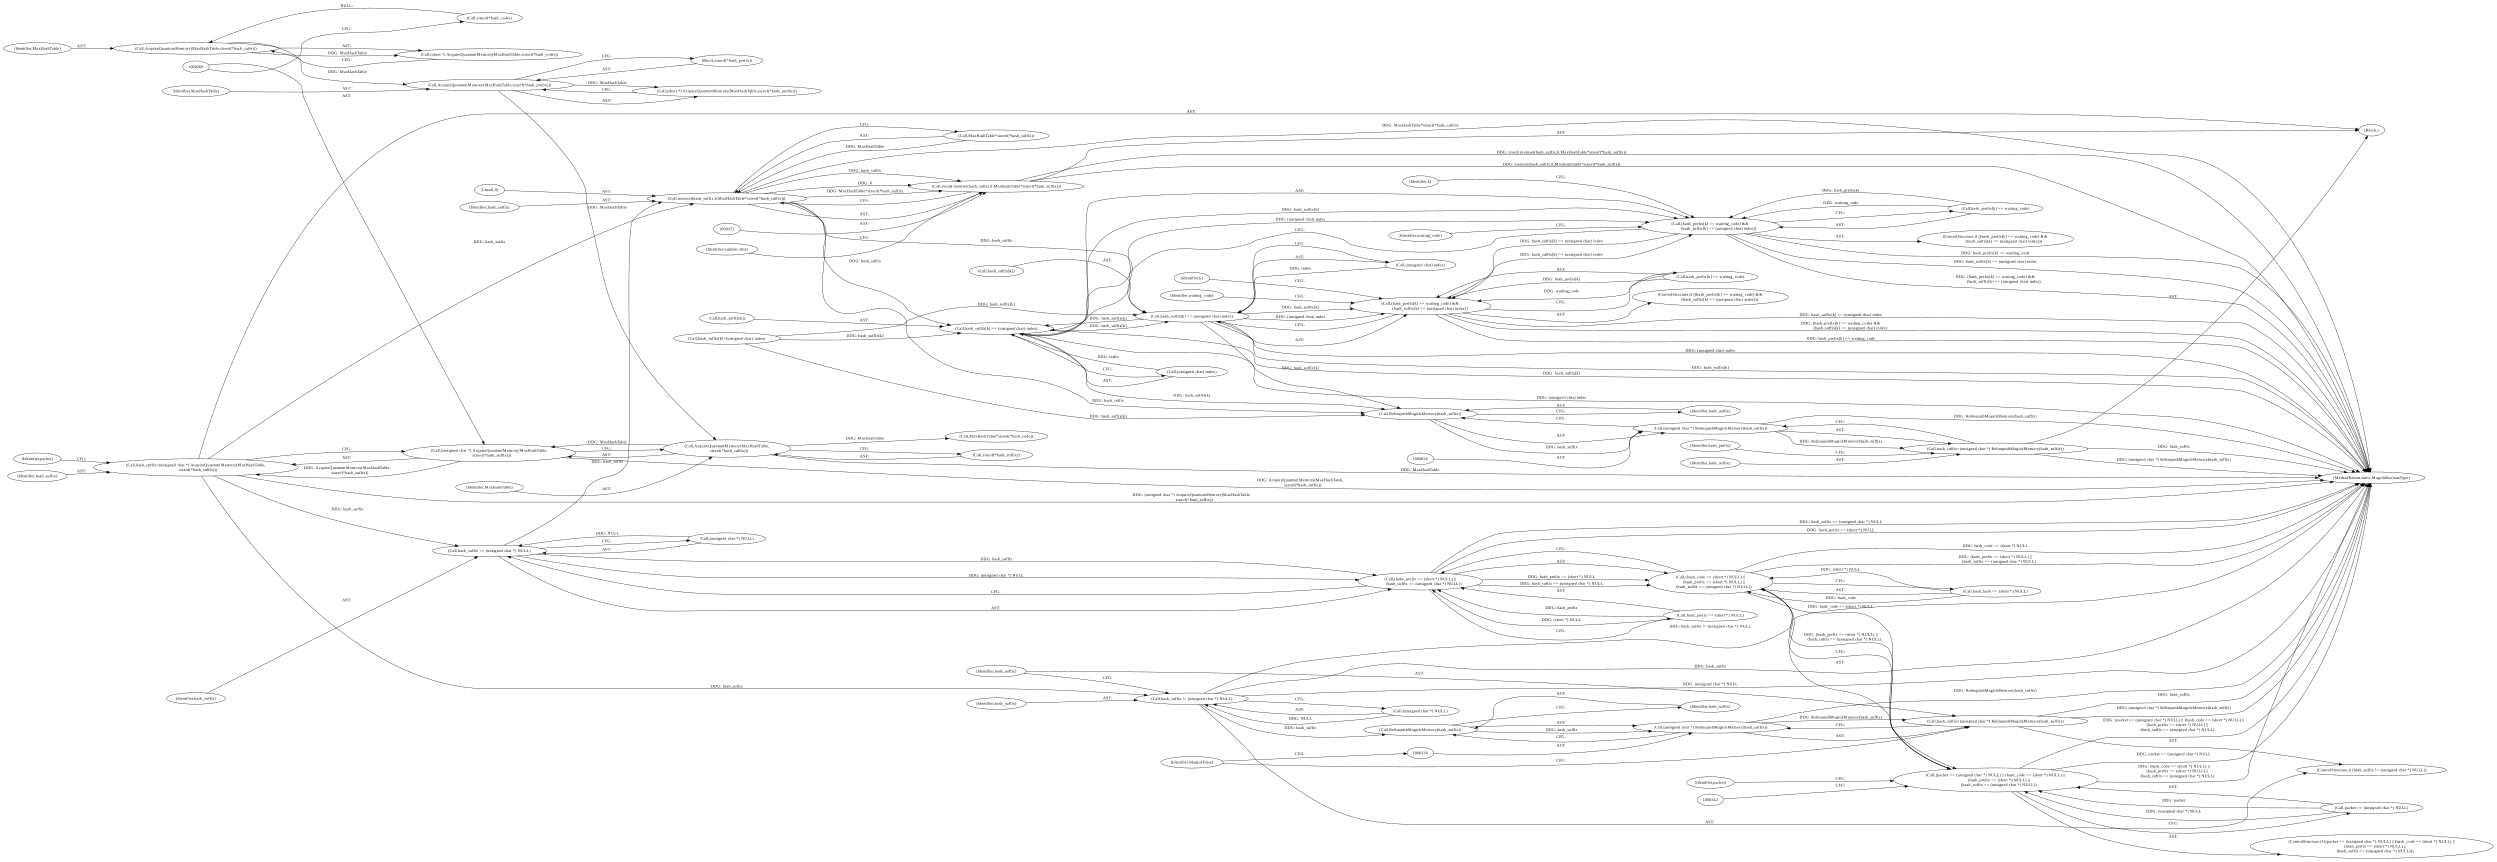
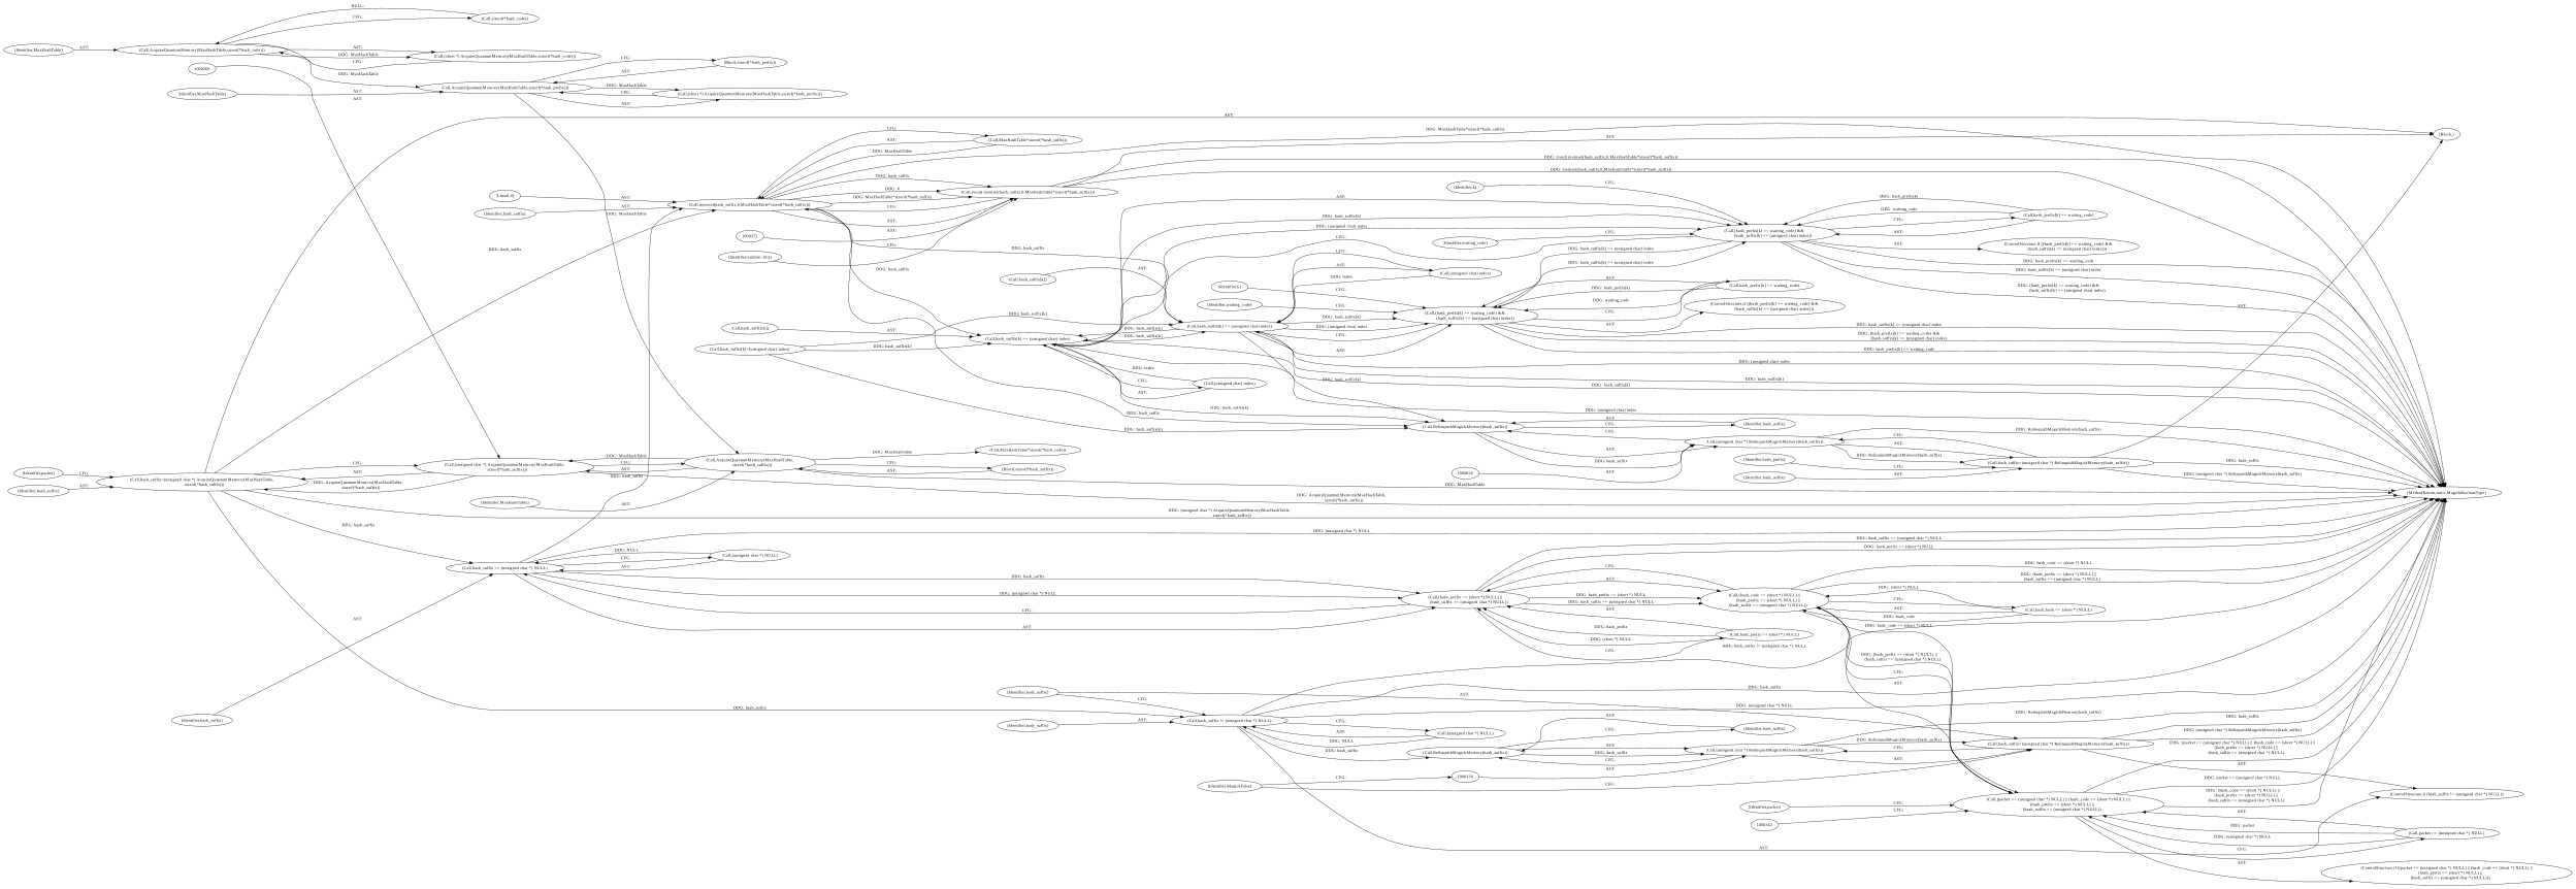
  digraph {
    fontname="Liberation Serif"
    rankdir=LR
    node [fontname="Liberation Serif"]
    edge [fontname="Liberation Serif"]
    n1 [label="(Call,hash_suffix=(unsigned char *) AcquireQuantumMemory(MaxHashTable,\n    sizeof(*hash_suffix)))"]
    n2 [label="(Call,(unsigned char *) AcquireQuantumMemory(MaxHashTable,\n    sizeof(*hash_suffix)))"]
    n3 [label="(Call,hash_suffix == (unsigned char *) NULL)"]
    n4 [label="(Call,hash_suffix != (unsigned char *) NULL)"]
    n5 [label="(Call,memset(hash_suffix,0,MaxHashTable*sizeof(*hash_suffix)))"]
    n6 [label="(Block,)"]
    n7 [label="(MethodReturn,static MagickBooleanType)"]
    n8 [label="(Call,AcquireQuantumMemory(MaxHashTable,\n    sizeof(*hash_suffix)))"]
    n9 [label="(Call,(hash_prefix == (short *) NULL) ||\n      (hash_suffix == (unsigned char *) NULL))"]
    n10 [label="(Call,(unsigned char *) NULL)"]
    n11 [label="(Call,RelinquishMagickMemory(hash_suffix))"]
    n12 [label="(ControlStructure,if (hash_suffix != (unsigned char *) NULL))"]
    n13 [label="(Call,(unsigned char *) NULL)"]
    n14 [label="(Call,(void) memset(hash_suffix,0,MaxHashTable*sizeof(*hash_suffix)))"]
    n15 [label="(Call,hash_suffix[k] == (unsigned char) index)"]
    n16 [label="(Call,hash_suffix[k] == (unsigned char) index)"]
    n17 [label="(Call,RelinquishMagickMemory(hash_suffix))"]
    n18 [label="(Call,MaxHashTable*sizeof(*hash_suffix))"]
    n19 [label="(Call,MaxHashTable*sizeof(*hash_code))"]
-   n20 [label="(Call,sizeof(*hash_suffix))"]
+   n20 [label="(Block,sizeof(*hash_suffix))"]
    n21 [label="(Call,AcquireQuantumMemory(MaxHashTable,sizeof(*hash_prefix)))"]
    n22 [label="(Block,sizeof(*hash_prefix))"]
    n23 [label="(Call,(short *) AcquireQuantumMemory(MaxHashTable,sizeof(*hash_prefix)))"]
    n24 [label="(Call,AcquireQuantumMemory(MaxHashTable,sizeof(*hash_code)))"]
    n25 [label="(Call,(short *) AcquireQuantumMemory(MaxHashTable,sizeof(*hash_code)))"]
    n26 [label="(Call,sizeof(*hash_code))"]
    n27 [label="(Call,(hash_code == (short *) NULL) ||\n      (hash_prefix == (short *) NULL) ||\n      (hash_suffix == (unsigned char *) NULL))"]
    n28 [label="(Call,hash_prefix == (short *) NULL)"]
    n29 [label="(Call,(packet == (unsigned char *) NULL) || (hash_code == (short *) NULL) ||\n      (hash_prefix == (short *) NULL) ||\n      (hash_suffix == (unsigned char *) NULL))"]
    n30 [label="(Call,hash_hash == (short *) NULL)"]
    n31 [label="(Call,packet == (unsigned char *) NULL)"]
    n32 [label="(ControlStructure,if ((packet == (unsigned char *) NULL) || (hash_code == (short *) NULL) ||\n      (hash_prefix == (short *) NULL) ||\n      (hash_suffix == (unsigned char *) NULL)))"]
    n33 [label="(Call,(unsigned char *) RelinquishMagickMemory(hash_suffix))"]
    n34 [label="(Identifier,hash_suffix)"]
    n35 [label="(Call,hash_suffix=(unsigned char *) RelinquishMagickMemory(hash_suffix))"]
    n36 [label="(Call,(hash_prefix[k] == waiting_code) &&\n              (hash_suffix[k] == (unsigned char) index))"]
    n37 [label="(Call,(unsigned char) index)"]
    n38 [label="(Call,(hash_prefix[k] == waiting_code) &&\n                (hash_suffix[k] == (unsigned char) index))"]
    n39 [label="(Call,(unsigned char) index)"]
    n40 [label="(Call,(unsigned char *) RelinquishMagickMemory(hash_suffix))"]
    n41 [label="(Identifier,hash_suffix)"]
    n42 [label="(ControlStructure,if ((hash_prefix[k] == waiting_code) &&\n              (hash_suffix[k] == (unsigned char) index)))"]
    n43 [label="(Call,hash_prefix[k] == waiting_code)"]
    n44 [label="(Call,hash_prefix[k] == waiting_code)"]
    n45 [label="(ControlStructure,if ((hash_prefix[k] == waiting_code) &&\n                (hash_suffix[k] == (unsigned char) index)))"]
    n46 [label="(Call,hash_suffix=(unsigned char *) RelinquishMagickMemory(hash_suffix))"]
    n47 [label="(Identifier,hash_suffix)"]
    n48 [label="(Identifier,MaxHashTable)"]
    n49 [label="(Call,hash_suffix[k])"]
    n50 [label="(Literal,0)"]
    n51 [label="(Identifier,MaxHashTable)"]
    n52 [label="(Identifier,hash_suffix)"]
    n53 [label="(Identifier,hash_suffix)"]
    n54 [label="(Identifier,number_bits)"]
    n55 [label="(Identifier,MagickFalse)"]
    1000336
    n57 [label="(Identifier,hash_suffix)"]
    n58 [label="(Call,hash_suffix[k]=(unsigned char) index)"]
    n59 [label="(Identifier,hash_suffix)"]
    n60 [label="(Identifier,packet)"]
    n61 [label="(Identifier,waiting_code)"]
    n62 [label="(Identifier,hash_suffix)"]
    n63 [label="(Identifier,waiting_code)"]
    n64 [label="(Call,hash_suffix[k])"]
    n65 [label="(Identifier,hash_prefix)"]
    n66 [label="(Identifier,k)"]
    n67 [label="(Identifier,MaxHashTable)"]
    n68 [label="(Identifier,k)"]
    n69 [label="(Identifier,packet)"]
    1000260
    1000342
    1000372
    1000826
    n1 -> n2 [label="CFG: "]
    n1 -> n3 [label="DDG: hash_suffix"]
    n1 -> n4 [label="DDG: hash_suffix"]
    n1 -> n5 [label="DDG: hash_suffix"]
    n1 -> n6 [label="AST: "]
    n1 -> n7 [label="DDG: (unsigned char *) AcquireQuantumMemory(MaxHashTable,\n    sizeof(*hash_suffix))"]
    n2 -> n1 [label="AST: "]
    n2 -> n1 [label="DDG: AcquireQuantumMemory(MaxHashTable,\n    sizeof(*hash_suffix))"]
    n2 -> n7 [label="DDG: AcquireQuantumMemory(MaxHashTable,\n    sizeof(*hash_suffix))"]
    n2 -> n8 [label="CFG: "]
    n3 -> n5 [label="DDG: hash_suffix"]
+   n3 -> n7 [label="DDG: (unsigned char *) NULL"]
    n3 -> n9 [label="AST: "]
    n3 -> n9 [label="DDG: hash_suffix"]
    n3 -> n9 [label="DDG: (unsigned char *) NULL"]
    n3 -> n10 [label="CFG: "]
    n4 -> n7 [label="DDG: hash_suffix != (unsigned char *) NULL"]
    n4 -> n7 [label="DDG: hash_suffix"]
    n4 -> n7 [label="DDG: (unsigned char *) NULL"]
    n4 -> n11 [label="DDG: hash_suffix"]
    n4 -> n12 [label="AST: "]
    n4 -> n13 [label="CFG: "]
    n5 -> n7 [label="DDG: MaxHashTable*sizeof(*hash_suffix)"]
    n5 -> n14 [label="AST: "]
    n5 -> n14 [label="DDG: hash_suffix"]
    n5 -> n14 [label="DDG: 0"]
    n5 -> n14 [label="DDG: MaxHashTable*sizeof(*hash_suffix)"]
    n5 -> n15 [label="DDG: hash_suffix"]
    n5 -> n16 [label="DDG: hash_suffix"]
    n5 -> n17 [label="DDG: hash_suffix"]
    n5 -> n18 [label="CFG: "]
    n8 -> n2 [label="AST: "]
    n8 -> n2 [label="DDG: MaxHashTable"]
    n8 -> n7 [label="DDG: MaxHashTable"]
    n8 -> n19 [label="DDG: MaxHashTable"]
    n8 -> n20 [label="CFG: "]
    n9 -> n3 [label="CFG: "]
    n9 -> n7 [label="DDG: hash_suffix == (unsigned char *) NULL"]
    n9 -> n7 [label="DDG: hash_prefix == (short *) NULL"]
    n9 -> n27 [label="AST: "]
    n9 -> n27 [label="DDG: hash_prefix == (short *) NULL"]
    n9 -> n27 [label="DDG: hash_suffix == (unsigned char *) NULL"]
    n9 -> n28 [label="CFG: "]
    n10 -> n3 [label="AST: "]
    n10 -> n3 [label="DDG: NULL"]
    n11 -> n33 [label="AST: "]
    n11 -> n33 [label="DDG: hash_suffix"]
    n11 -> n34 [label="CFG: "]
    n13 -> n4 [label="AST: "]
    n13 -> n4 [label="DDG: NULL"]
    n14 -> n5 [label="CFG: "]
    n14 -> n6 [label="AST: "]
    n14 -> n7 [label="DDG: memset(hash_suffix,0,MaxHashTable*sizeof(*hash_suffix))"]
    n14 -> n7 [label="DDG: (void) memset(hash_suffix,0,MaxHashTable*sizeof(*hash_suffix))"]
    n15 -> n7 [label="DDG: hash_suffix[k]"]
    n15 -> n7 [label="DDG: (unsigned char) index"]
    n15 -> n16 [label="DDG: hash_suffix[k]"]
    n15 -> n17 [label="DDG: hash_suffix[k]"]
    n15 -> n36 [label="AST: "]
    n15 -> n36 [label="DDG: hash_suffix[k]"]
    n15 -> n36 [label="DDG: (unsigned char) index"]
    n15 -> n37 [label="CFG: "]
    n16 -> n7 [label="DDG: hash_suffix[k]"]
    n16 -> n7 [label="DDG: (unsigned char) index"]
    n16 -> n15 [label="DDG: hash_suffix[k]"]
    n16 -> n17 [label="DDG: hash_suffix[k]"]
    n16 -> n38 [label="AST: "]
    n16 -> n38 [label="DDG: hash_suffix[k]"]
    n16 -> n38 [label="DDG: (unsigned char) index"]
    n16 -> n39 [label="CFG: "]
    n17 -> n40 [label="AST: "]
    n17 -> n40 [label="DDG: hash_suffix"]
    n17 -> n41 [label="CFG: "]
    n18 -> n5 [label="AST: "]
    n18 -> n5 [label="DDG: MaxHashTable"]
    n20 -> n8 [label="AST: "]
    n21 -> n8 [label="DDG: MaxHashTable"]
    n21 -> n22 [label="CFG: "]
    n21 -> n23 [label="AST: "]
    n21 -> n23 [label="DDG: MaxHashTable"]
    n22 -> n21 [label="AST: "]
    n23 -> n21 [label="CFG: "]
    n24 -> n21 [label="DDG: MaxHashTable"]
    n24 -> n25 [label="AST: "]
    n24 -> n25 [label="DDG: MaxHashTable"]
-   1000260 -> n26 [label="CFG: "]
+   n24 -> n26 [label="CFG: "]
    n25 -> n24 [label="CFG: "]
    n26 -> n24 [label="NULL: "]
    n27 -> n7 [label="DDG: hash_code == (short *) NULL"]
    n27 -> n7 [label="DDG: (hash_prefix == (short *) NULL) ||\n      (hash_suffix == (unsigned char *) NULL)"]
    n27 -> n9 [label="CFG: "]
    n27 -> n29 [label="AST: "]
    n27 -> n29 [label="DDG: hash_code == (short *) NULL"]
    n27 -> n29 [label="DDG: (hash_prefix == (short *) NULL) ||\n      (hash_suffix == (unsigned char *) NULL)"]
    n27 -> n30 [label="CFG: "]
    n28 -> n9 [label="AST: "]
    n28 -> n9 [label="DDG: hash_prefix"]
    n28 -> n9 [label="DDG: (short *) NULL"]
    n29 -> n7 [label="DDG: (packet == (unsigned char *) NULL) || (hash_code == (short *) NULL) ||\n      (hash_prefix == (short *) NULL) ||\n      (hash_suffix == (unsigned char *) NULL)"]
    n29 -> n7 [label="DDG: packet == (unsigned char *) NULL"]
    n29 -> n7 [label="DDG: (hash_code == (short *) NULL) ||\n      (hash_prefix == (short *) NULL) ||\n      (hash_suffix == (unsigned char *) NULL)"]
    n29 -> n27 [label="CFG: "]
    n29 -> n31 [label="CFG: "]
    n29 -> n32 [label="AST: "]
    n30 -> n27 [label="AST: "]
    n30 -> n27 [label="DDG: hash_code"]
    n30 -> n27 [label="DDG: (short *) NULL"]
    n31 -> n29 [label="AST: "]
    n31 -> n29 [label="DDG: packet"]
    n31 -> n29 [label="DDG: (unsigned char *) NULL"]
    n33 -> n7 [label="DDG: RelinquishMagickMemory(hash_suffix)"]
    n33 -> n11 [label="CFG: "]
    n33 -> n35 [label="AST: "]
    n33 -> n35 [label="DDG: RelinquishMagickMemory(hash_suffix)"]
    n34 -> n11 [label="AST: "]
    n35 -> n7 [label="DDG: hash_suffix"]
    n35 -> n7 [label="DDG: (unsigned char *) RelinquishMagickMemory(hash_suffix)"]
    n35 -> n12 [label="AST: "]
    n35 -> n33 [label="CFG: "]
    n36 -> n7 [label="DDG: hash_prefix[k] == waiting_code"]
    n36 -> n7 [label="DDG: hash_suffix[k] == (unsigned char) index"]
    n36 -> n7 [label="DDG: (hash_prefix[k] == waiting_code) &&\n              (hash_suffix[k] == (unsigned char) index)"]
    n36 -> n15 [label="CFG: "]
    n36 -> n38 [label="DDG: hash_suffix[k] == (unsigned char) index"]
    n36 -> n42 [label="AST: "]
    n36 -> n43 [label="CFG: "]
    n37 -> n15 [label="AST: "]
    n37 -> n15 [label="DDG: index"]
    n38 -> n7 [label="DDG: hash_prefix[k] == waiting_code"]
    n38 -> n7 [label="DDG: hash_suffix[k] == (unsigned char) index"]
    n38 -> n7 [label="DDG: (hash_prefix[k] == waiting_code) &&\n                (hash_suffix[k] == (unsigned char) index)"]
    n38 -> n16 [label="CFG: "]
    n38 -> n36 [label="DDG: hash_suffix[k] == (unsigned char) index"]
    n38 -> n44 [label="CFG: "]
    n38 -> n45 [label="AST: "]
    n39 -> n16 [label="AST: "]
    n39 -> n16 [label="DDG: index"]
    n40 -> n7 [label="DDG: RelinquishMagickMemory(hash_suffix)"]
    n40 -> n17 [label="CFG: "]
    n40 -> n46 [label="AST: "]
    n40 -> n46 [label="DDG: RelinquishMagickMemory(hash_suffix)"]
    n41 -> n17 [label="AST: "]
    n43 -> n36 [label="AST: "]
    n43 -> n36 [label="DDG: hash_prefix[k]"]
    n43 -> n36 [label="DDG: waiting_code"]
    n44 -> n38 [label="AST: "]
    n44 -> n38 [label="DDG: hash_prefix[k]"]
    n44 -> n38 [label="DDG: waiting_code"]
    n46 -> n6 [label="AST: "]
    n46 -> n7 [label="DDG: hash_suffix"]
    n46 -> n7 [label="DDG: (unsigned char *) RelinquishMagickMemory(hash_suffix)"]
    n46 -> n40 [label="CFG: "]
    n47 -> n4 [label="CFG: "]
    n47 -> n35 [label="AST: "]
    n48 -> n24 [label="AST: "]
    n49 -> n15 [label="AST: "]
    n50 -> n5 [label="AST: "]
    n51 -> n21 [label="AST: "]
    n52 -> n5 [label="AST: "]
    n53 -> n1 [label="AST: "]
    n54 -> n14 [label="CFG: "]
    n55 -> n35 [label="CFG: "]
    n55 -> 1000336 [label="CFG: "]
    1000336 -> n33 [label="AST: "]
    n57 -> n46 [label="AST: "]
    n58 -> n15 [label="DDG: hash_suffix[k]"]
    n58 -> n16 [label="DDG: hash_suffix[k]"]
    n58 -> n17 [label="DDG: hash_suffix[k]"]
    n59 -> n4 [label="AST: "]
    n60 -> n1 [label="CFG: "]
    n61 -> n36 [label="CFG: "]
    n62 -> n3 [label="AST: "]
    n63 -> n38 [label="CFG: "]
    n64 -> n16 [label="AST: "]
    n65 -> n46 [label="CFG: "]
    n66 -> n36 [label="CFG: "]
    n67 -> n8 [label="AST: "]
    n68 -> n38 [label="CFG: "]
    n69 -> n29 [label="CFG: "]
    1000260 -> n2 [label="AST: "]
    1000342 -> n29 [label="CFG: "]
    1000372 -> n14 [label="AST: "]
    1000826 -> n40 [label="AST: "]
  }
